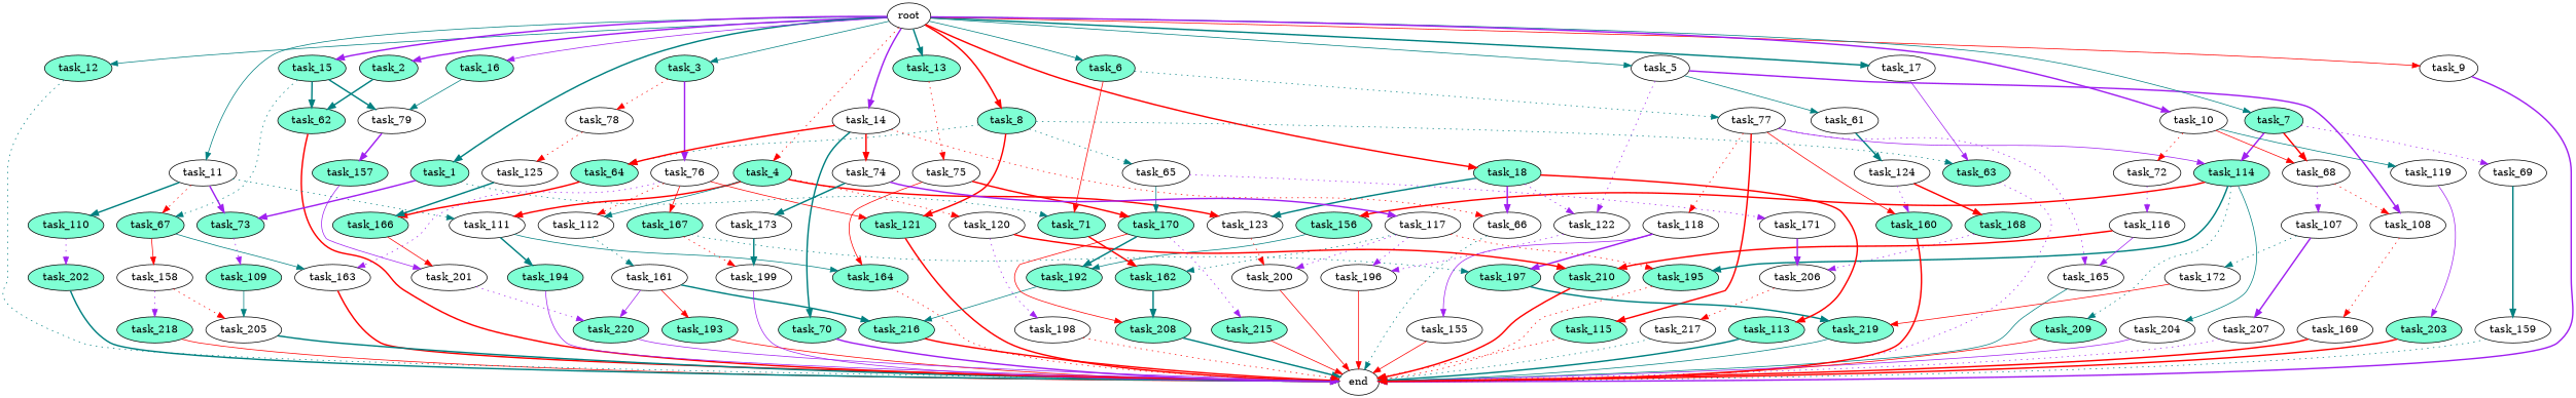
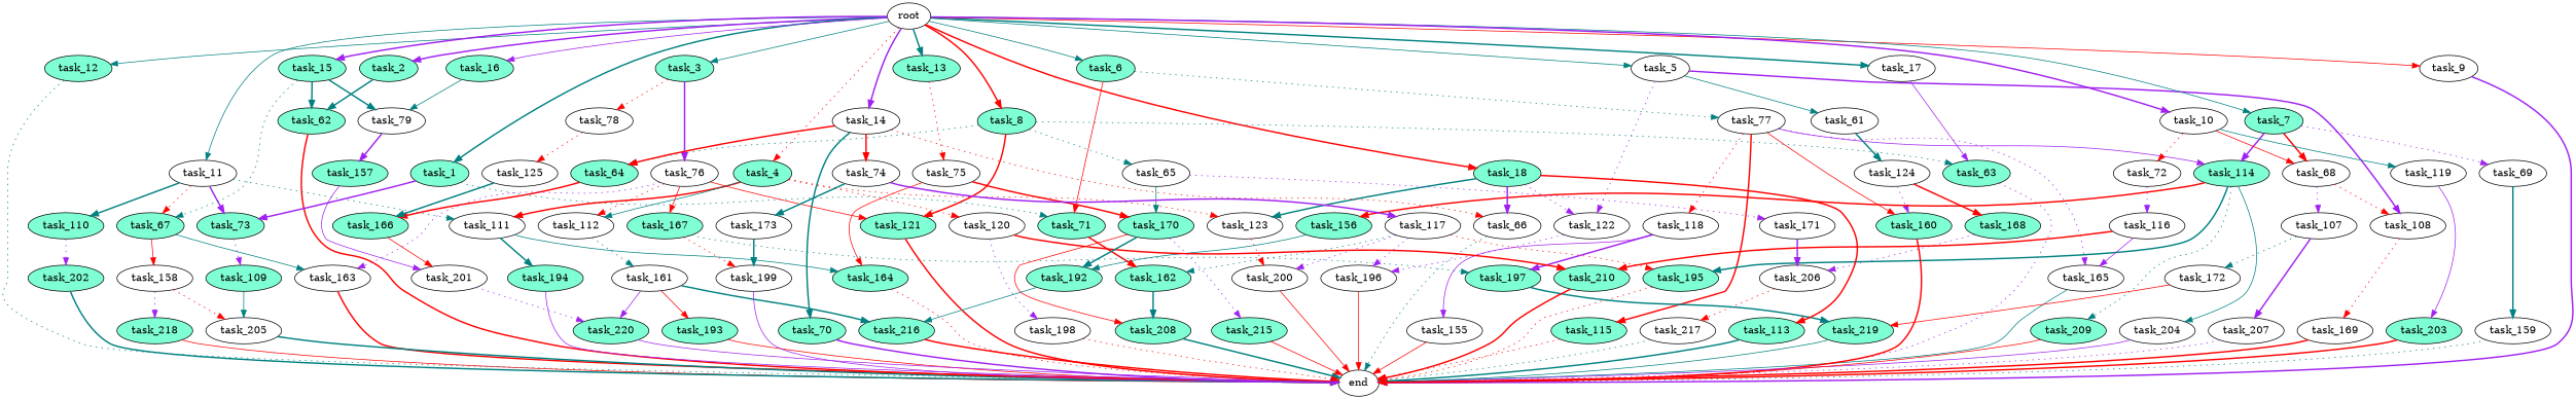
  digraph {
    node [fillcolor=white style=filled]
    edge [color=red style=bold]
    task_67 [fillcolor=aquamarine]
    task_163
    task_158
    end
    task_205
    task_218 [fillcolor=aquamarine]
    task_193 [fillcolor=aquamarine]
    task_12 [fillcolor=aquamarine]
    task_220 [fillcolor=aquamarine]
    task_201
    task_5
    task_122
    task_61
    task_108
    task_196
    task_124
    task_169
    task_217
    task_63 [fillcolor=aquamarine]
    task_164 [fillcolor=aquamarine]
    task_17
    task_2 [fillcolor=aquamarine]
    task_62 [fillcolor=aquamarine]
    task_121 [fillcolor=aquamarine]
    task_216 [fillcolor=aquamarine]
    task_208 [fillcolor=aquamarine]
    task_168 [fillcolor=aquamarine]
    task_206
    task_161
    task_166 [fillcolor=aquamarine]
    task_207
    task_157 [fillcolor=aquamarine]
    task_79
    task_77
    task_165
    task_114 [fillcolor=aquamarine]
    task_160 [fillcolor=aquamarine]
    task_115 [fillcolor=aquamarine]
    task_118
    task_195 [fillcolor=aquamarine]
    task_156 [fillcolor=aquamarine]
    task_204
    task_209 [fillcolor=aquamarine]
    task_197 [fillcolor=aquamarine]
    task_155
    task_11
    task_111
    task_73 [fillcolor=aquamarine]
    task_110 [fillcolor=aquamarine]
    task_194 [fillcolor=aquamarine]
    task_109 [fillcolor=aquamarine]
    task_202 [fillcolor=aquamarine]
    task_71 [fillcolor=aquamarine]
    task_162 [fillcolor=aquamarine]
    task_167 [fillcolor=aquamarine]
    task_199
    task_219 [fillcolor=aquamarine]
    task_117
    task_200
    task_64 [fillcolor=aquamarine]
    task_192 [fillcolor=aquamarine]
    root
    task_9
    task_8 [fillcolor=aquamarine]
    task_18 [fillcolor=aquamarine]
    task_1 [fillcolor=aquamarine]
    task_3 [fillcolor=aquamarine]
    task_7 [fillcolor=aquamarine]
    task_4 [fillcolor=aquamarine]
    task_16 [fillcolor=aquamarine]
    task_6 [fillcolor=aquamarine]
    task_15 [fillcolor=aquamarine]
    task_13 [fillcolor=aquamarine]
    task_10
    task_14
    task_65
    task_66
    task_123
    task_113 [fillcolor=aquamarine]
    task_76
    task_78
    task_69
    task_68
    task_112
    task_120
    task_75
    task_72
    task_119
    task_74
    task_70 [fillcolor=aquamarine]
    task_116
    task_210 [fillcolor=aquamarine]
    task_159
    task_203 [fillcolor=aquamarine]
    task_173
    task_170 [fillcolor=aquamarine]
    task_171
    task_215 [fillcolor=aquamarine]
    task_198
    task_125
    task_107
    task_172
    task_67 -> task_163 [color=teal style=solid]
    task_67 -> task_158 [style=solid]
    task_163 -> end
    task_158 -> task_205 [style=dotted]
    task_158 -> task_218 [color=purple style=dotted]
    task_205 -> end [color=teal]
    task_218 -> end [style=solid]
    task_193 -> end [style=solid]
    task_12 -> end [color=teal style=dotted]
    task_220 -> end [color=purple style=solid]
    task_201 -> task_220 [color=purple style=dotted]
    task_5 -> task_122 [color=purple style=dotted]
    task_5 -> task_61 [color=teal style=solid]
    task_5 -> task_108 [color=purple]
    task_122 -> task_196 [color=purple style=dotted]
    task_61 -> task_124 [color=teal]
    task_108 -> task_169 [style=dotted]
    task_196 -> end [style=solid]
    task_124 -> task_168
    task_124 -> task_160 [color=purple style=dotted]
    task_169 -> end
    task_217 -> end [color=teal style=dotted]
    task_63 -> end [color=purple style=dotted]
    task_164 -> end [style=dotted]
    task_17 -> task_63 [color=purple style=solid]
    task_2 -> task_62 [color=teal]
    task_62 -> end
    task_121 -> end
    task_216 -> end
    task_208 -> end [color=teal]
    task_168 -> task_206 [color=purple style=dotted]
    task_206 -> task_217 [style=dotted]
    task_161 -> task_193 [style=solid]
    task_161 -> task_220 [color=purple style=solid]
    task_161 -> task_216 [color=teal]
    task_166 -> task_201 [style=solid]
    task_207 -> end [color=purple style=dotted]
    task_157 -> task_201 [color=purple style=solid]
    task_79 -> task_157 [color=purple]
    task_77 -> task_165 [color=purple style=dotted]
    task_77 -> task_114 [color=purple style=solid]
    task_77 -> task_160 [style=solid]
    task_77 -> task_115
    task_77 -> task_118 [style=dotted]
    task_165 -> end [color=teal style=solid]
    task_114 -> task_195 [color=teal]
    task_114 -> task_156
    task_114 -> task_204 [color=teal style=solid]
    task_114 -> task_209 [color=teal style=dotted]
    task_160 -> end
    task_115 -> end [style=dotted]
    task_118 -> task_197 [color=purple]
    task_118 -> task_155 [color=purple style=solid]
    task_195 -> end [style=dotted]
    task_156 -> task_192 [color=teal style=solid]
    task_204 -> end [color=purple style=solid]
    task_209 -> end [style=solid]
    task_197 -> task_219 [color=teal]
    task_155 -> end [style=solid]
    task_11 -> task_67 [style=dotted]
    task_11 -> task_111 [color=teal style=dotted]
    task_11 -> task_73 [color=purple]
    task_11 -> task_110 [color=teal]
    task_111 -> task_164 [color=teal style=solid]
    task_111 -> task_194 [color=teal]
    task_73 -> task_109 [color=purple style=dotted]
    task_110 -> task_202 [color=purple style=dotted]
    task_194 -> end [color=purple style=solid]
    task_109 -> task_205 [color=teal style=solid]
    task_202 -> end [color=teal]
    task_71 -> task_162
    task_162 -> task_208 [color=teal]
    task_167 -> task_197 [color=teal style=dotted]
    task_167 -> task_199 [style=dotted]
    task_199 -> end [color=purple style=solid]
    task_219 -> end [color=teal style=solid]
    task_117 -> task_196 [color=purple style=dotted]
    task_117 -> task_195 [style=dotted]
    task_117 -> task_162 [color=teal style=dotted]
    task_117 -> task_200 [color=purple style=dotted]
    task_200 -> end [style=solid]
    task_64 -> task_166
    task_192 -> task_216 [color=teal style=solid]
    root -> task_12 [color=teal style=solid]
    root -> task_5 [color=teal style=solid]
    root -> task_17 [color=teal]
    root -> task_2 [color=purple]
    root -> task_11 [color=teal style=solid]
    root -> task_9 [style=solid]
    root -> task_8
    root -> task_18
    root -> task_1 [color=teal]
    root -> task_3 [color=teal style=solid]
    root -> task_7 [color=teal style=solid]
    root -> task_4 [style=dotted]
    root -> task_16 [color=purple style=solid]
    root -> task_6 [color=teal style=solid]
    root -> task_15 [color=purple]
    root -> task_13 [color=teal]
    root -> task_10 [color=purple]
    root -> task_14 [color=purple]
    task_9 -> end [color=purple]
    task_8 -> task_63 [color=teal style=dotted]
    task_8 -> task_121
    task_8 -> task_64 [color=teal style=dotted]
    task_8 -> task_65 [color=teal style=dotted]
    task_18 -> task_122 [color=purple style=dotted]
    task_18 -> task_66 [color=purple]
    task_18 -> task_123 [color=teal]
    task_18 -> task_113
    task_1 -> task_73 [color=purple]
    task_1 -> task_71 [color=teal style=dotted]
    task_3 -> task_76 [color=purple]
    task_3 -> task_78 [style=dotted]
    task_7 -> task_114 [color=purple]
    task_7 -> task_69 [color=purple style=dotted]
    task_7 -> task_68
    task_4 -> task_111
-   task_4 -> task_123
+   task_4 -> task_123 [style=dotted]
    task_4 -> task_112 [color=teal style=solid]
    task_4 -> task_120 [style=dotted]
    task_16 -> task_79 [color=teal style=solid]
    task_6 -> task_77 [color=teal style=dotted]
    task_6 -> task_71 [style=solid]
    task_15 -> task_67 [color=teal style=dotted]
    task_15 -> task_62 [color=teal]
    task_15 -> task_79 [color=teal]
    task_13 -> task_75 [style=dotted]
    task_10 -> task_68 [style=solid]
    task_10 -> task_72 [style=dotted]
    task_10 -> task_119 [color=teal style=solid]
    task_14 -> task_64
    task_14 -> task_66 [style=dotted]
    task_14 -> task_74
    task_14 -> task_70 [color=teal]
    task_65 -> task_170 [color=teal style=solid]
    task_65 -> task_171 [color=purple style=dotted]
    task_66 -> end [color=teal style=dotted]
    task_123 -> task_200 [style=dotted]
    task_113 -> end [color=teal]
    task_76 -> task_163 [color=purple style=dotted]
    task_76 -> task_121 [style=solid]
    task_76 -> task_167 [style=solid]
    task_76 -> task_112 [style=dotted]
    task_78 -> task_125 [style=dotted]
    task_69 -> task_159 [color=teal]
    task_68 -> task_108 [style=dotted]
    task_68 -> task_107 [color=purple style=dotted]
    task_112 -> task_161 [color=teal style=dotted]
    task_120 -> task_210
    task_120 -> task_198 [color=purple style=dotted]
    task_75 -> task_164 [style=solid]
    task_75 -> task_170
    task_72 -> task_116 [color=purple style=dotted]
    task_119 -> task_203 [color=purple style=solid]
    task_74 -> task_117 [color=purple]
    task_74 -> task_173 [color=teal]
    task_70 -> end [color=purple]
    task_116 -> task_165 [color=purple style=solid]
    task_116 -> task_210
    task_210 -> end
    task_159 -> end [color=teal style=dotted]
    task_203 -> end
    task_173 -> task_199 [color=teal]
    task_170 -> task_208 [style=solid]
    task_170 -> task_192 [color=teal]
    task_170 -> task_215 [color=purple style=dotted]
    task_171 -> task_206 [color=purple]
    task_215 -> end [style=solid]
    task_198 -> end [style=dotted]
    task_125 -> task_166 [color=teal]
    task_107 -> task_207 [color=purple]
    task_107 -> task_172 [color=teal style=dotted]
    task_172 -> task_219 [style=solid]
  }
